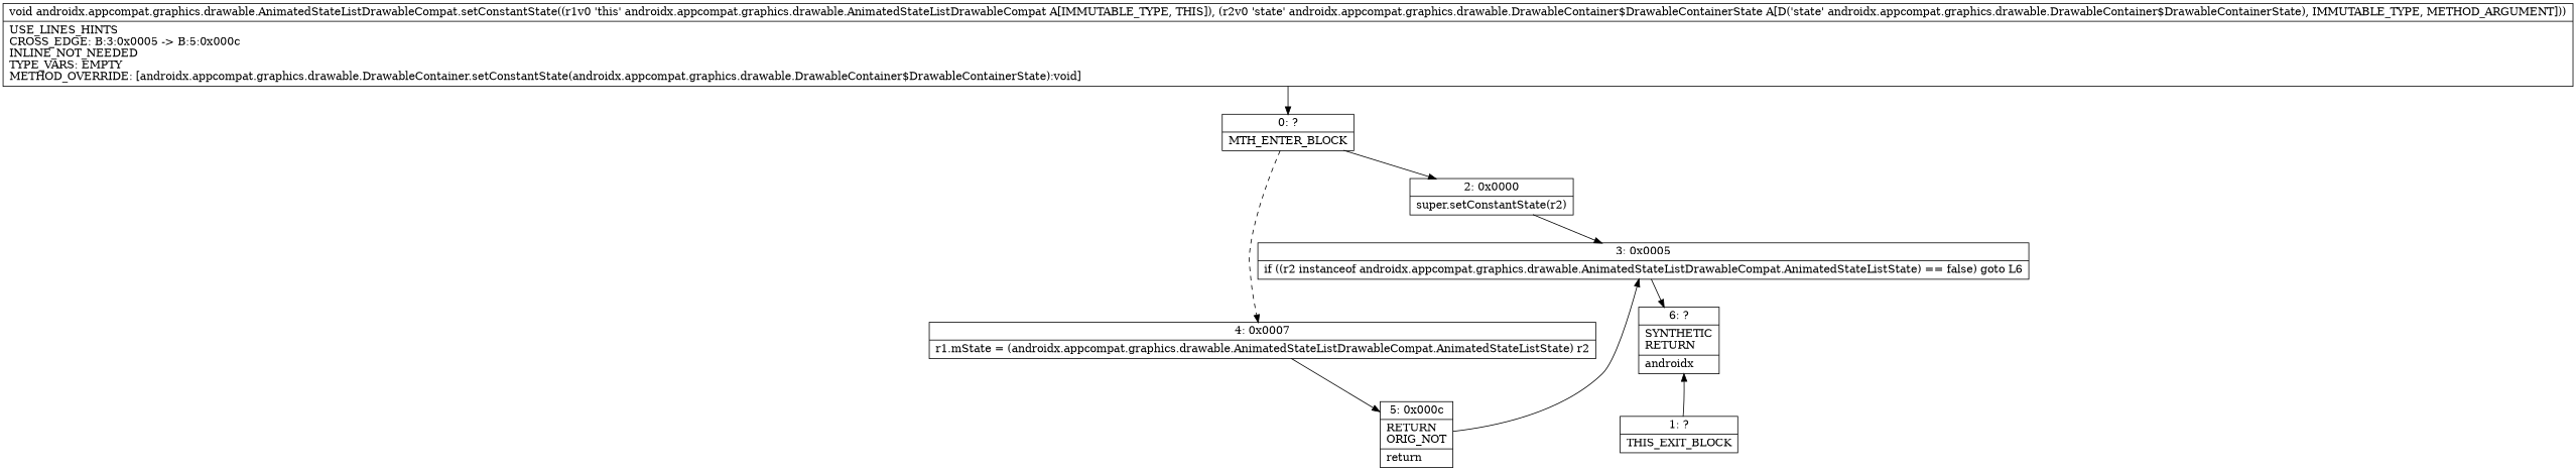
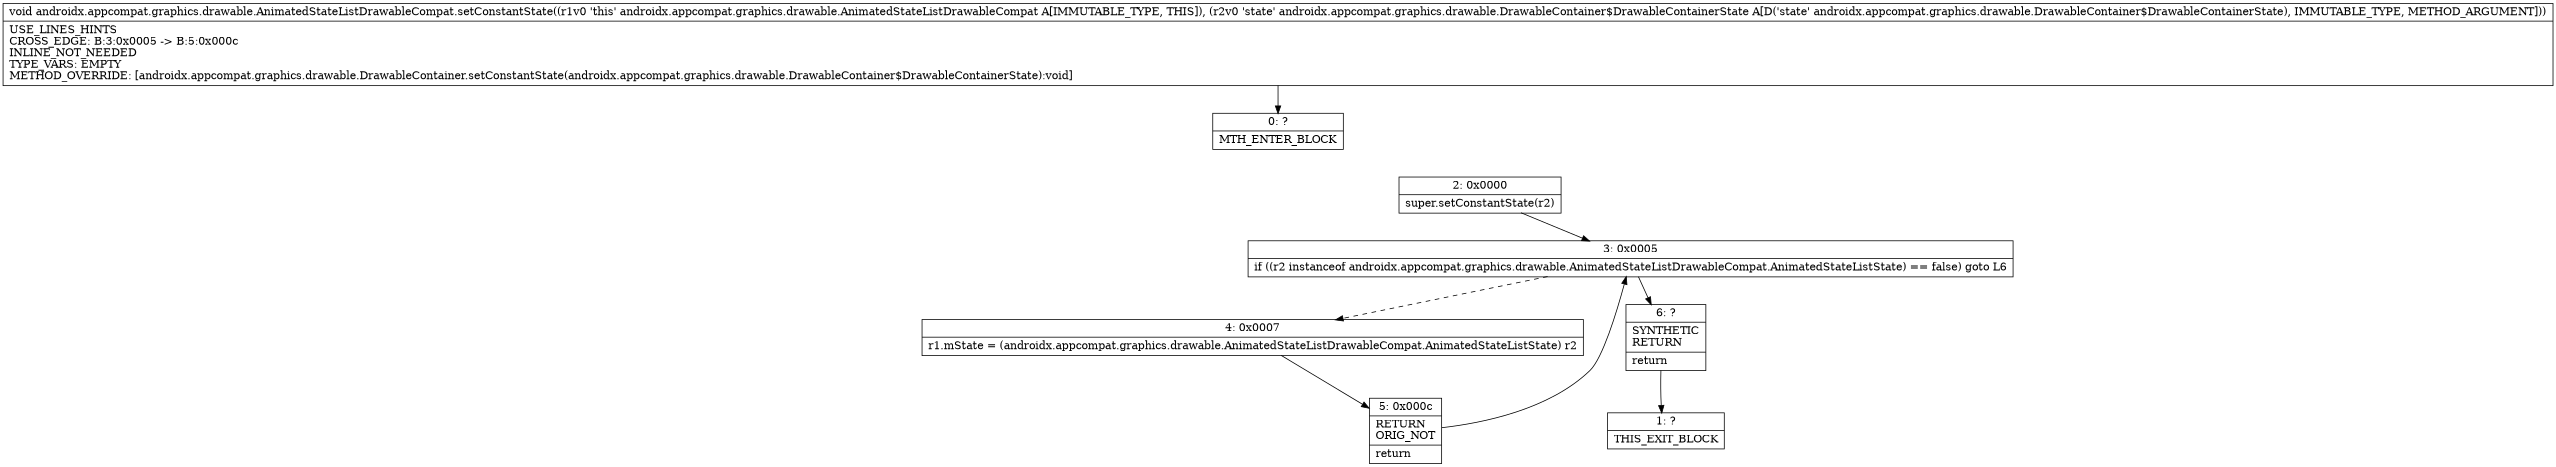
  digraph {
    node [shape=record]
    n1 [label="{0\:\ ?|MTH_ENTER_BLOCK\l}"]
    n2 [label="{2\:\ 0x0000|super.setConstantState(r2)\l}"]
    n3 [label="{3\:\ 0x0005|if ((r2 instanceof androidx.appcompat.graphics.drawable.AnimatedStateListDrawableCompat.AnimatedStateListState) == false) goto L6\l}"]
    n4 [label="{4\:\ 0x0007|r1.mState = (androidx.appcompat.graphics.drawable.AnimatedStateListDrawableCompat.AnimatedStateListState) r2\l}"]
-   n5 [label="{6\:\ ?|SYNTHETIC\lRETURN\l|androidx\l}"]
+   n5 [label="{6\:\ ?|SYNTHETIC\lRETURN\l|return\l}"]
    n6 [label="{5\:\ 0x000c|RETURN\lORIG_NOT\l|return\l}"]
    n7 [label="{1\:\ ?|THIS_EXIT_BLOCK\l}"]
    n8 [label="{void androidx.appcompat.graphics.drawable.AnimatedStateListDrawableCompat.setConstantState((r1v0 'this' androidx.appcompat.graphics.drawable.AnimatedStateListDrawableCompat A[IMMUTABLE_TYPE, THIS]), (r2v0 'state' androidx.appcompat.graphics.drawable.DrawableContainer$DrawableContainerState A[D('state' androidx.appcompat.graphics.drawable.DrawableContainer$DrawableContainerState), IMMUTABLE_TYPE, METHOD_ARGUMENT]))  | USE_LINES_HINTS\lCROSS_EDGE: B:3:0x0005 \-\> B:5:0x000c\lINLINE_NOT_NEEDED\lTYPE_VARS: EMPTY\lMETHOD_OVERRIDE: [androidx.appcompat.graphics.drawable.DrawableContainer.setConstantState(androidx.appcompat.graphics.drawable.DrawableContainer$DrawableContainerState):void]\l}"]
-   n1 -> n2
    n2 -> n3
-   n1 -> n4 [style=dashed]
+   n3 -> n4 [style=dashed]
    n3 -> n5
    n4 -> n6
-   n7 -> n5
+   n5 -> n7
    n6 -> n3
    n8 -> n1
  }
